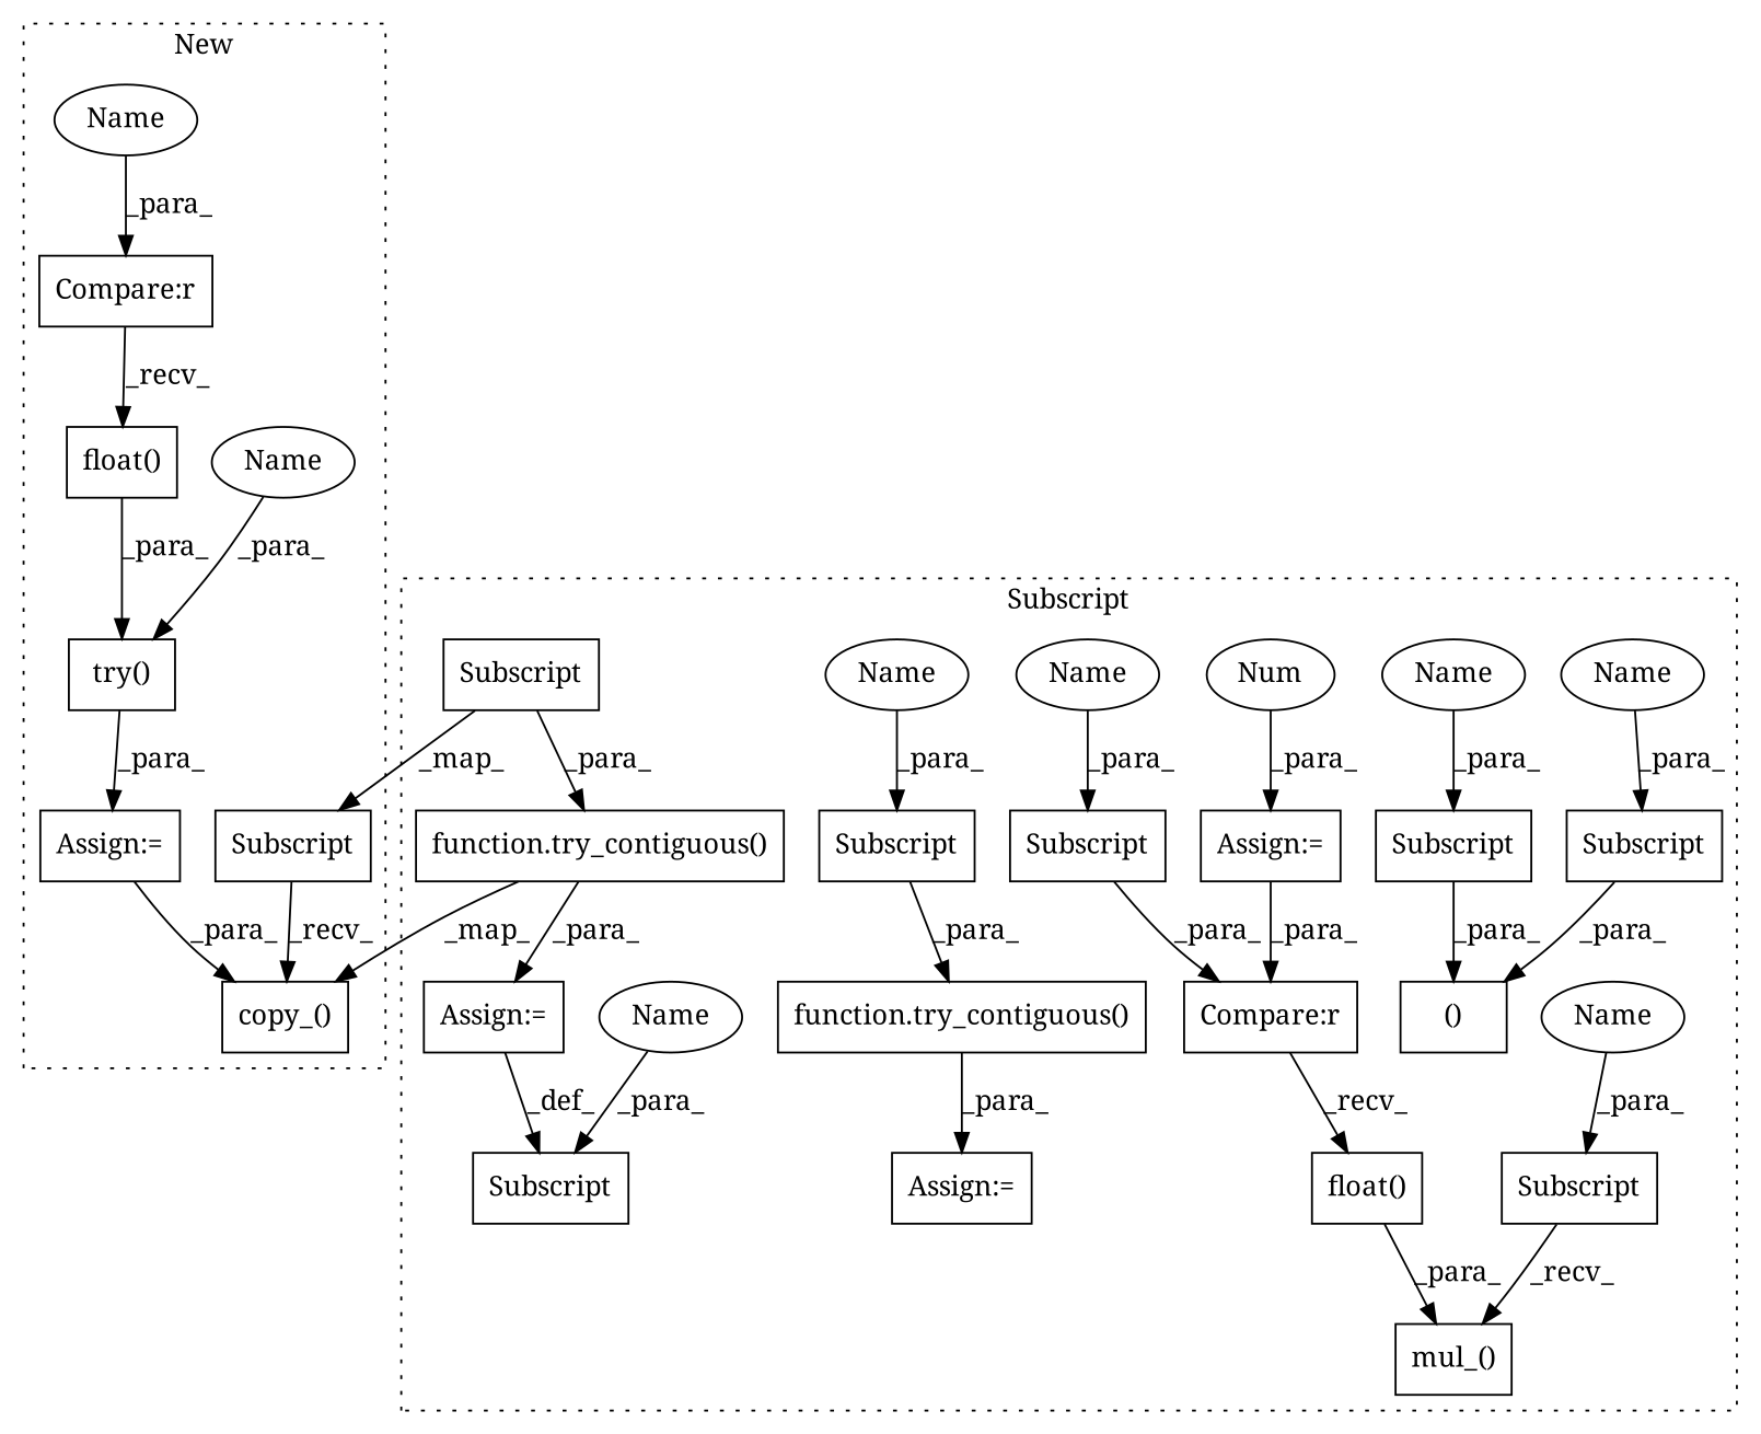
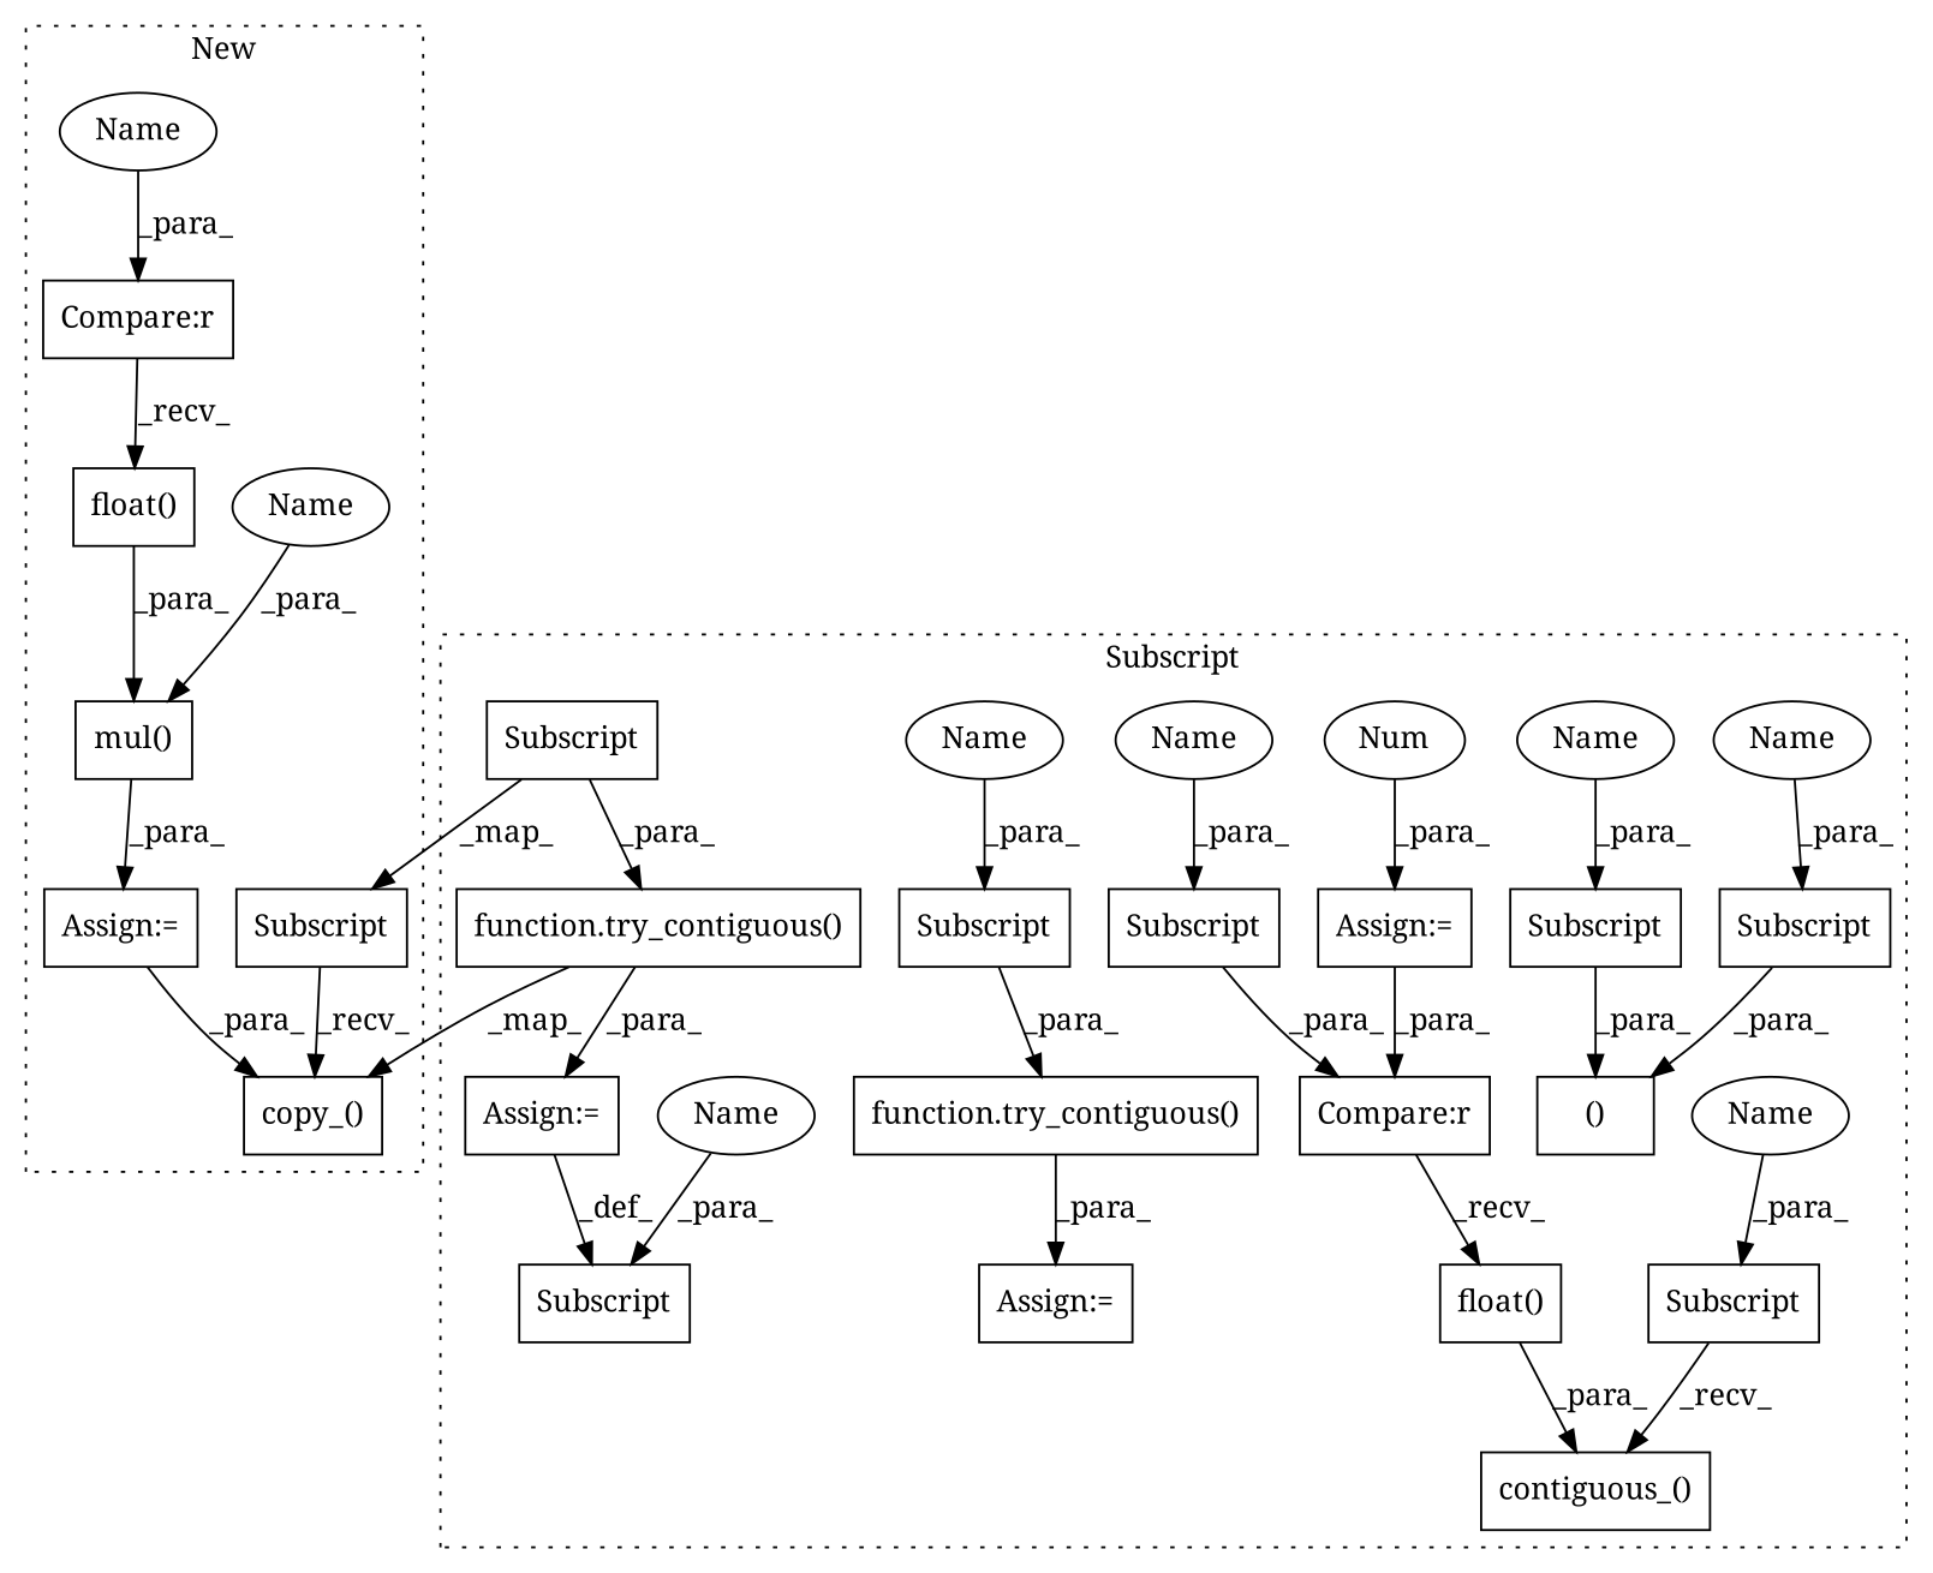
  digraph {
    fontname="Noto Serif"
    node [a=63 fontname="Noto Serif" l="11,0" s=3192 shape=box]
    edge [fontname="Noto Serif"]
-   n1 [a=75 l="17,1" label="mul_()" s="3175,3219"]
+   n1 [a=75 l="17,1" label="contiguous_()" s="3175,3219"]
    n2 [a=40 l=19 label="Compare:r"]
    n3 [label=Subscript s="3175,0"]
    n4 [label=Subscript s="3193,0"]
    n5 [a=75 l=27 label="float()"]
    n6 [label=Subscript s="3094,0"]
    n7 [a=54 l=13 label="()" s=3092]
    n8 [label=Subscript s="3081,0"]
    n9 [a=68 l=3 label="Assign:=" s=3037]
    n10 [label=Subscript s="3308,0"]
    n11 [a=75 l="15,1" label="function.try_contiguous()" s="3293,3319"]
    n12 [label=Subscript s="3229,0"]
    n13 [a=75 l="15,1" label="function.try_contiguous()" s="3243,3269"]
    n14 [label=Subscript s="3258,0"]
    n15 [a=76 l=5 label=Num s=3040 shape=ellipse]
    n16 [a=68 l=3 label="Assign:=" s=3290]
    n17 [a=68 l=3 label="Assign:=" s=3240]
    n18 [a=87 l=1 label=Name s=3184 shape=ellipse]
    n19 [a=87 l=1 label=Name s=3090 shape=ellipse]
    n20 [a=87 l=1 label=Name s=3103 shape=ellipse]
    n21 [a=87 l=1 label=Name s=3202 shape=ellipse]
    n22 [a=87 l=1 label=Name s=3238 shape=ellipse]
    n23 [a=87 l=1 label=Name s=3317 shape=ellipse]
-   n24 [a=75 l="10,1" label="try()" s="4279,4314"]
+   n24 [a=75 l="10,1" label="mul()" s="4279,4314"]
    n25 [a=68 l=3 label="Assign:=" s=4276]
    n26 [a=40 l=14 label="Compare:r" s=4292]
    n27 [a=75 l=22 label="float()" s=4292]
    n28 [a=75 l="18,1" label="copy_()" s="4324,4343"]
    n29 [label=Subscript s="4324,0"]
    n30 [a=87 l=1 label=Name s=4289 shape=ellipse]
    n31 [a=87 l=1 label=Name s=4293 shape=ellipse]
    subgraph cluster_1 {
      label=Subscript
      style=dotted
      n1
      n2
      n3
      n4
      n5
      n6
      n7
      n8
      n9
      n10
      n11
      n12
      n13
      n14
      n15
      n16
      n17
      n18
      n19
      n20
      n21
      n22
      n23
    }
    subgraph cluster_2 {
      label=New
      style=dotted
      n24
      n25
      n26
      n27
      n28
      n29
      n30
      n31
    }
    n2 -> n5 [label=_recv_]
    n3 -> n1 [label=_recv_]
    n4 -> n2 [label=_para_]
    n5 -> n1 [label=_para_]
    n6 -> n7 [label=_para_]
    n8 -> n7 [label=_para_]
    n9 -> n2 [label=_para_]
    n10 -> n11 [label=_para_]
    n11 -> n16 [label=_para_]
    n13 -> n17 [label=_para_]
    n13 -> n28 [label=_map_]
    n14 -> n13 [label=_para_]
    n14 -> n29 [label=_map_]
    n15 -> n9 [label=_para_]
    n17 -> n12 [label=_def_]
    n18 -> n3 [label=_para_]
    n19 -> n8 [label=_para_]
    n20 -> n6 [label=_para_]
    n21 -> n4 [label=_para_]
    n22 -> n12 [label=_para_]
    n23 -> n10 [label=_para_]
    n24 -> n25 [label=_para_]
    n25 -> n28 [label=_para_]
    n26 -> n27 [label=_recv_]
    n27 -> n24 [label=_para_]
    n29 -> n28 [label=_recv_]
    n30 -> n24 [label=_para_]
    n31 -> n26 [label=_para_]
  }
